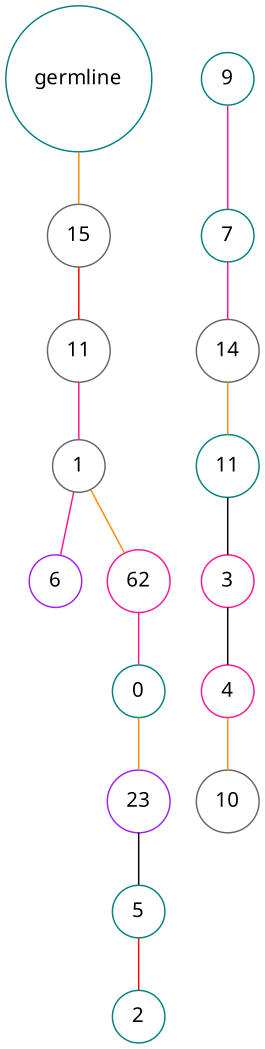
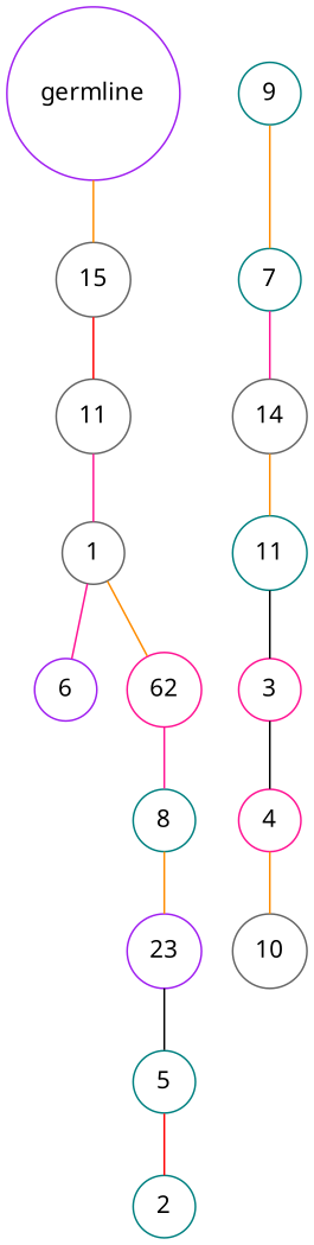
  graph {
    fontname="Noto Sans"
    rankdir=UD
    splines=line
    node [color=teal fontname="Noto Sans" shape=circle]
    edge [color=darkorange fontname="Noto Sans"]
-   n1 [label=germline]
+   n1 [color=purple label=germline]
    n2 [color=gray40 label=15]
    n3 [color=gray40 label=11]
    n4 [color=gray40 label=1]
    n5 [color=purple label=6]
    n6 [color=deeppink label=62]
-   n7 [label=0]
+   n7 [label=8]
    n8 [color=purple label=23]
    n9 [label=5]
    n10 [label=2]
    n11 [label=9]
    n12 [label=7]
    n13 [color=gray40 label=14]
    n14 [label=11]
    n15 [color=deeppink label=3]
    n16 [color=deeppink label=4]
    n17 [color=gray40 label=10]
    n1 -- n2
    n2 -- n3 [color=red]
    n3 -- n4 [color=deeppink]
    n4 -- n5 [color=deeppink]
    n4 -- n6
    n6 -- n7 [color=deeppink]
    n7 -- n8
    n8 -- n9 [color=black]
    n9 -- n10 [color=red]
-   n11 -- n12 [color=deeppink]
+   n11 -- n12
    n12 -- n13 [color=deeppink]
    n13 -- n14
    n14 -- n15 [color=black]
    n15 -- n16 [color=black]
    n16 -- n17
  }
